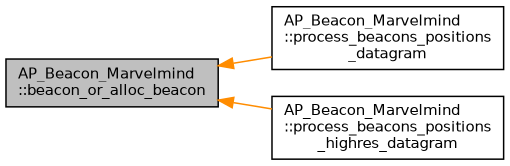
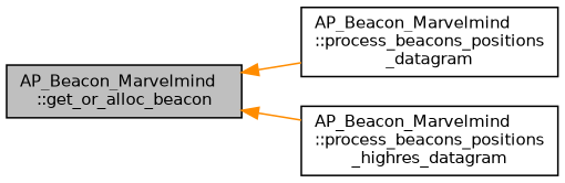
  digraph {
    rankdir=LR
    node [color=black fillcolor=white fontname=Helvetica fontsize=10 shape=record style=filled]
    edge [color=darkorange dir=back fontname=Helvetica fontsize=10 labelfontname=Helvetica labelfontsize=10 style=solid]
-   n1 [fillcolor=grey75 fontcolor=black height=0.2 label="AP_Beacon_Marvelmind\l::beacon_or_alloc_beacon" width=0.4]
+   n1 [fillcolor=grey75 fontcolor=black height=0.2 label="AP_Beacon_Marvelmind\l::get_or_alloc_beacon" width=0.4]
    n2 [height=0.2 label="AP_Beacon_Marvelmind\l::process_beacons_positions\l_datagram" width=0.4]
    n3 [height=0.2 label="AP_Beacon_Marvelmind\l::process_beacons_positions\l_highres_datagram" width=0.4]
    n1 -> n2
    n1 -> n3
  }
